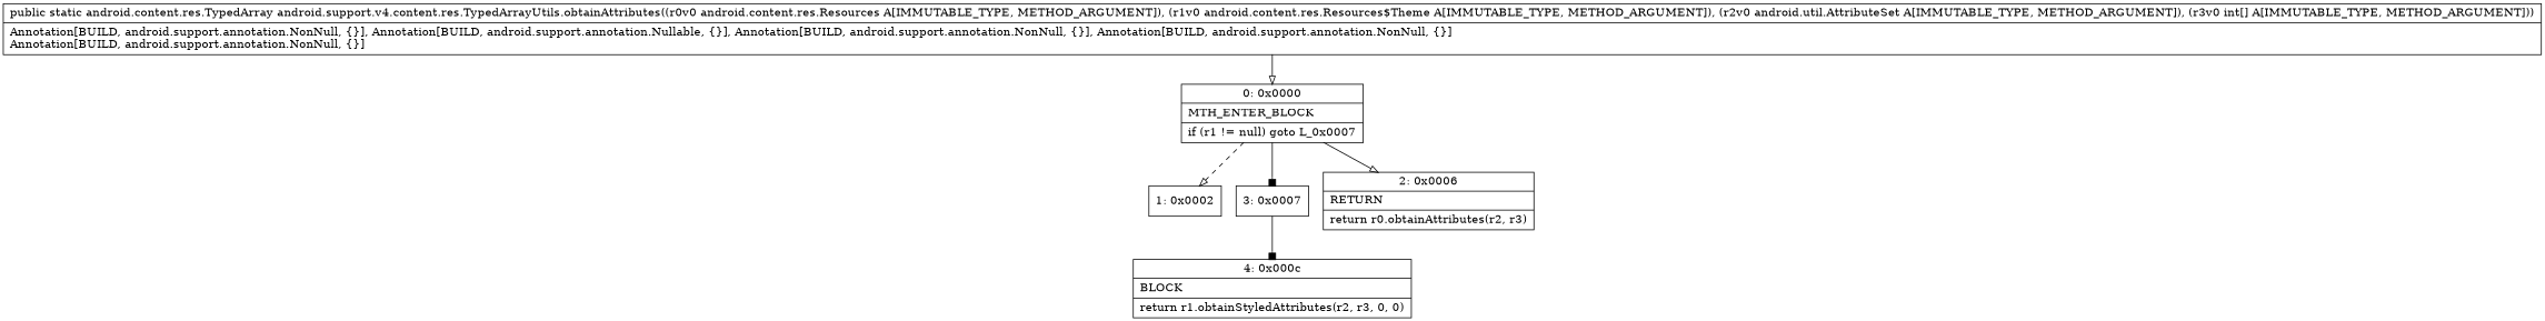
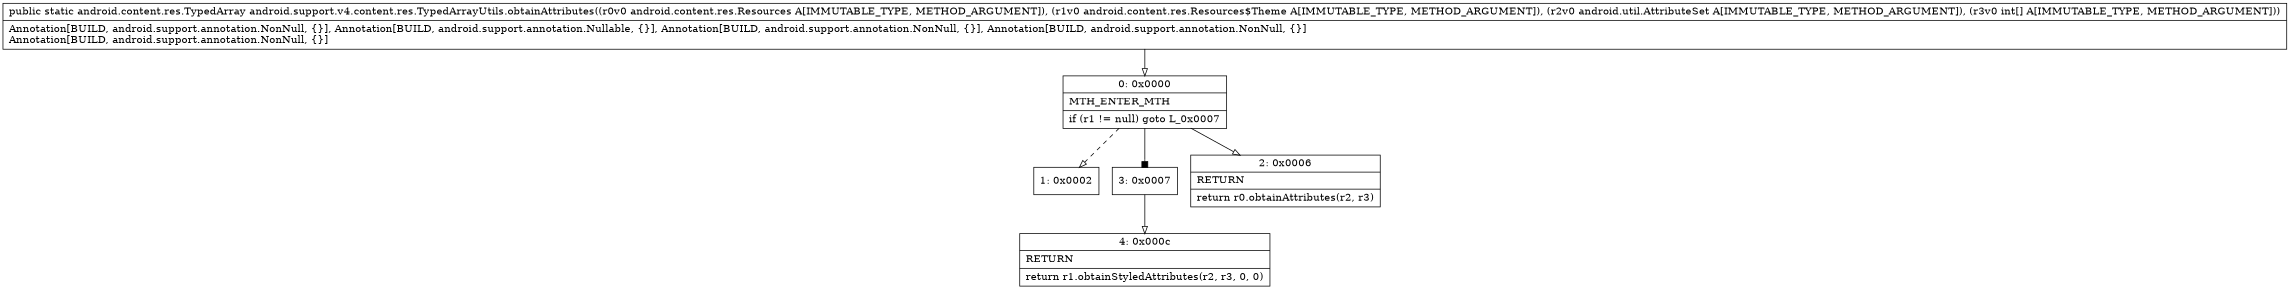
  digraph {
    node [shape=record]
    edge [arrowhead=onormal]
-   n1 [label="{0\:\ 0x0000|MTH_ENTER_BLOCK\l|if (r1 != null) goto L_0x0007\l}"]
+   n1 [label="{0\:\ 0x0000|MTH_ENTER_MTH\l|if (r1 != null) goto L_0x0007\l}"]
    n2 [label="{1\:\ 0x0002}"]
    n3 [label="{3\:\ 0x0007}"]
    n4 [label="{2\:\ 0x0006|RETURN\l|return r0.obtainAttributes(r2, r3)\l}"]
-   n5 [label="{4\:\ 0x000c|BLOCK\l|return r1.obtainStyledAttributes(r2, r3, 0, 0)\l}"]
+   n5 [label="{4\:\ 0x000c|RETURN\l|return r1.obtainStyledAttributes(r2, r3, 0, 0)\l}"]
    n6 [label="{public static android.content.res.TypedArray android.support.v4.content.res.TypedArrayUtils.obtainAttributes((r0v0 android.content.res.Resources A[IMMUTABLE_TYPE, METHOD_ARGUMENT]), (r1v0 android.content.res.Resources$Theme A[IMMUTABLE_TYPE, METHOD_ARGUMENT]), (r2v0 android.util.AttributeSet A[IMMUTABLE_TYPE, METHOD_ARGUMENT]), (r3v0 int[] A[IMMUTABLE_TYPE, METHOD_ARGUMENT]))  | Annotation[BUILD, android.support.annotation.NonNull, \{\}], Annotation[BUILD, android.support.annotation.Nullable, \{\}], Annotation[BUILD, android.support.annotation.NonNull, \{\}], Annotation[BUILD, android.support.annotation.NonNull, \{\}]\lAnnotation[BUILD, android.support.annotation.NonNull, \{\}]\l}"]
    n1 -> n2 [style=dashed]
    n1 -> n3 [arrowhead=box]
    n1 -> n4
-   n3 -> n5 [arrowhead=box]
+   n3 -> n5
    n6 -> n1
  }
